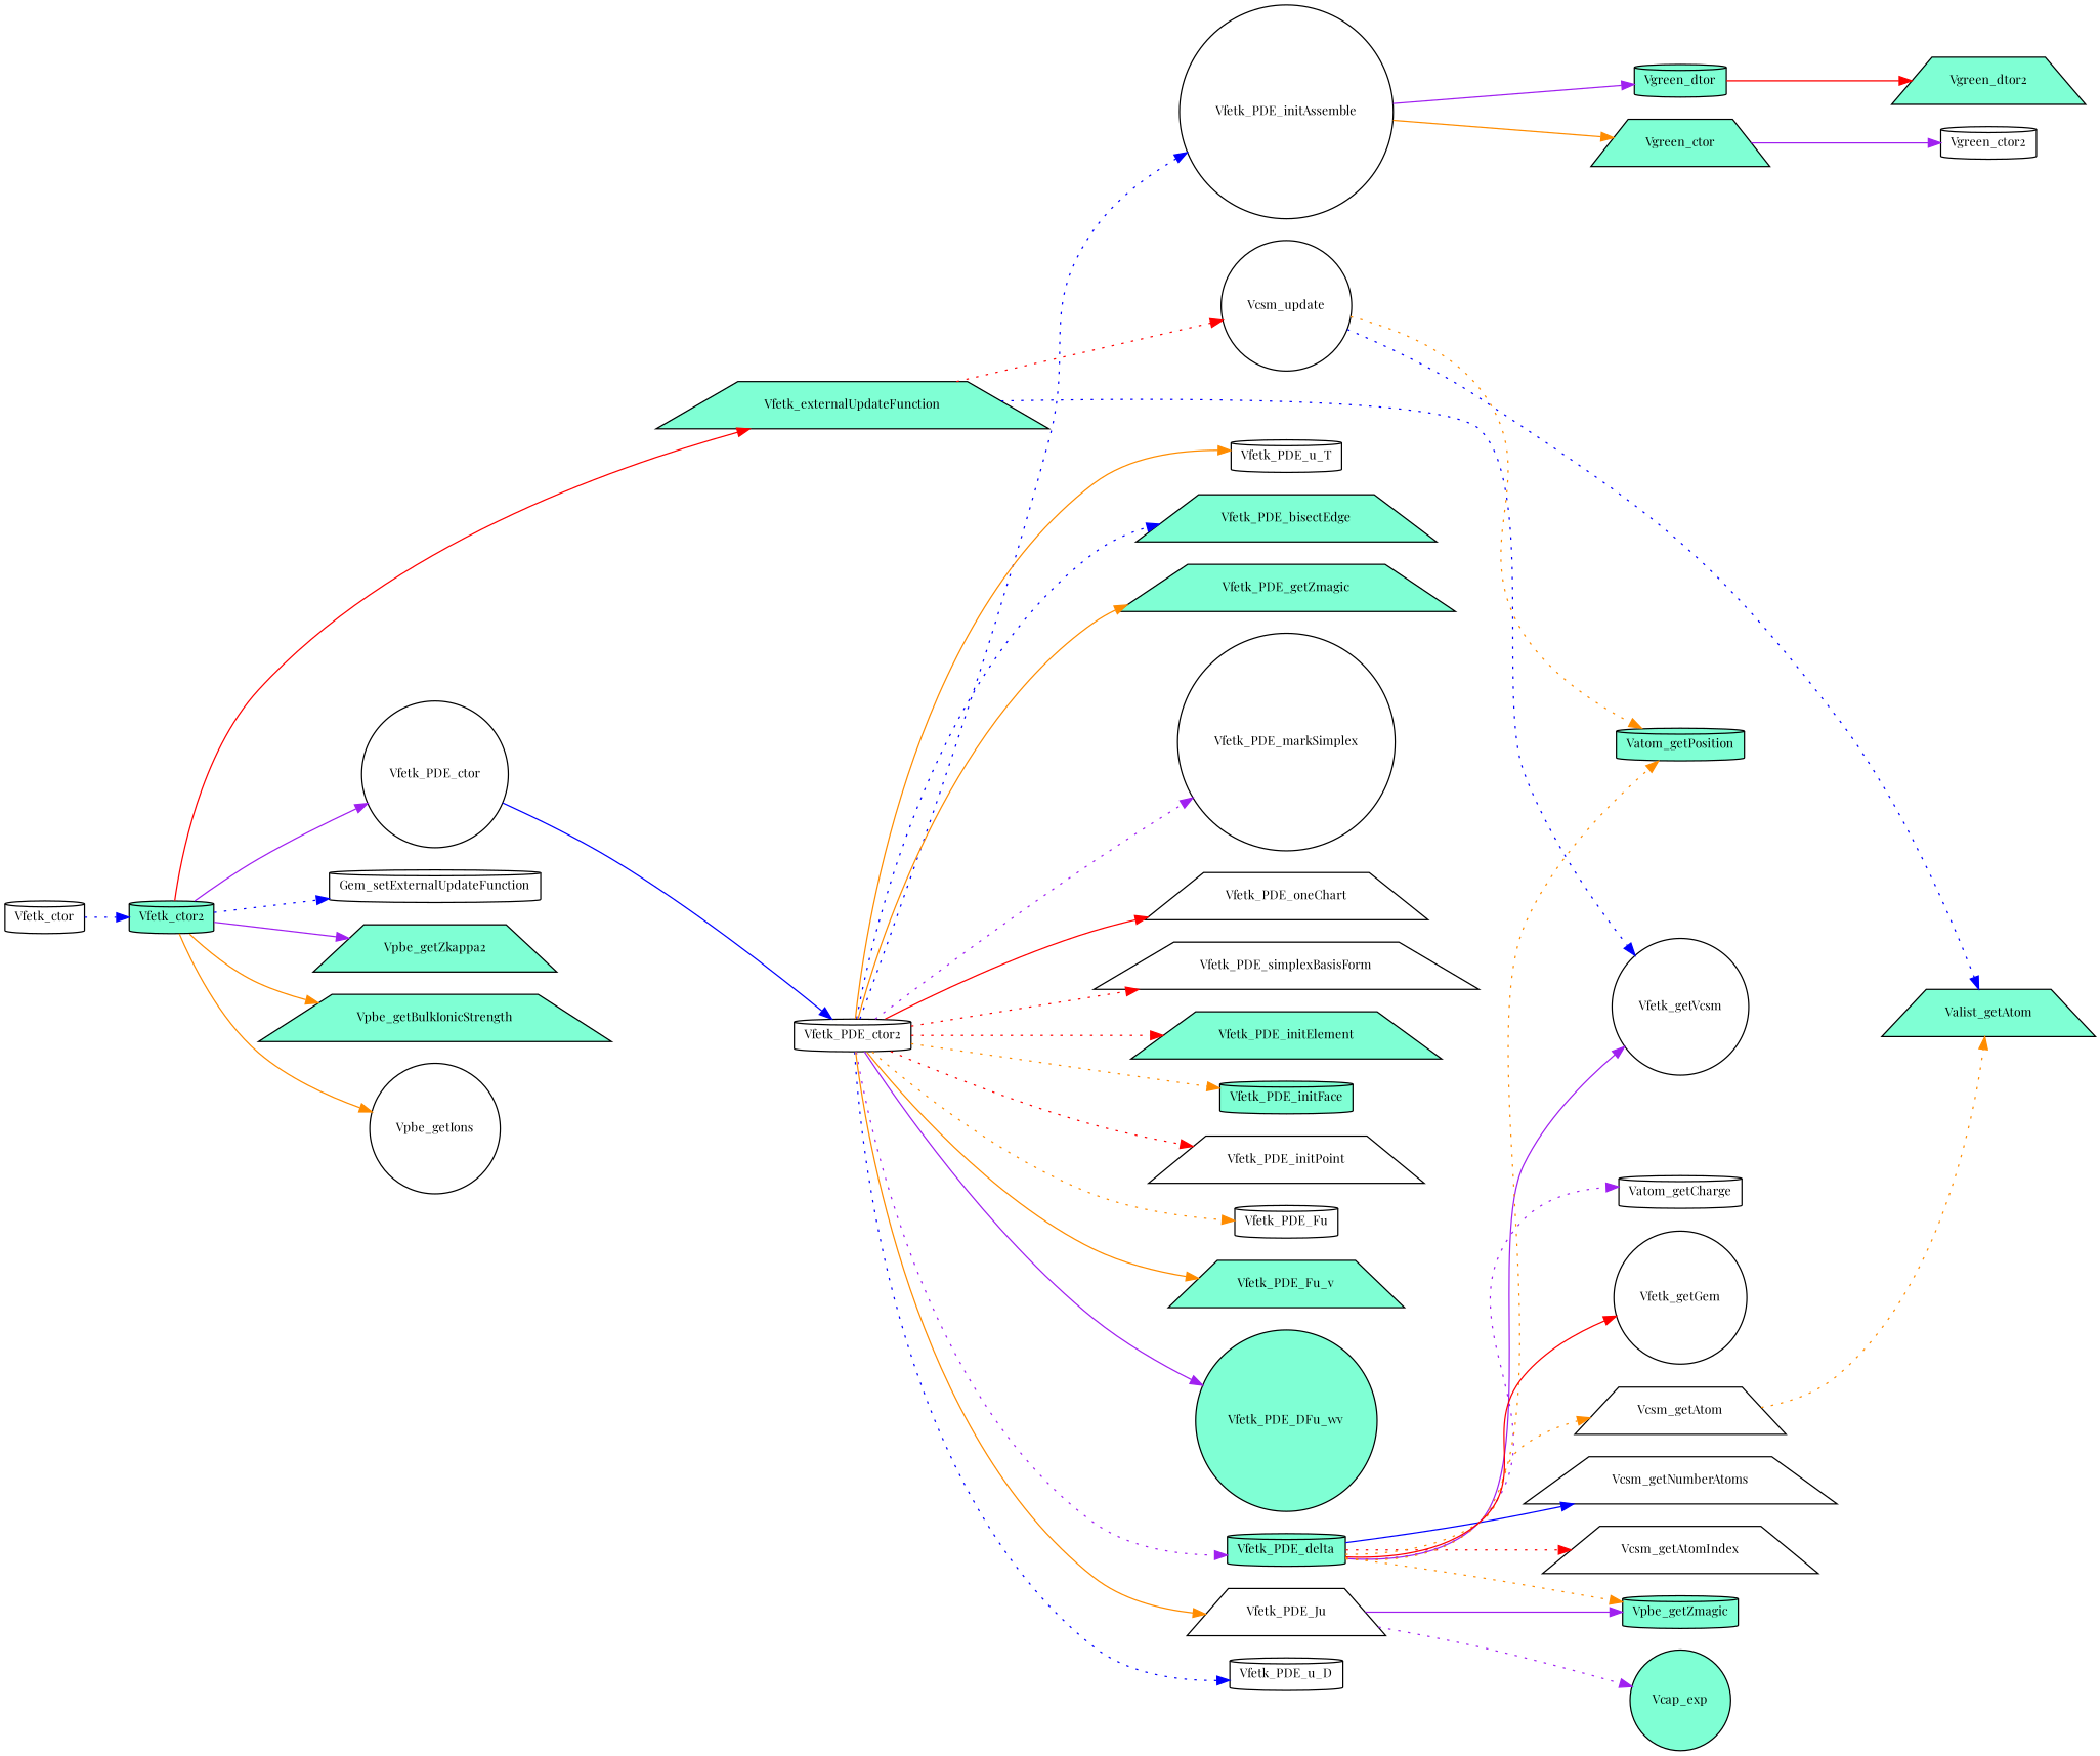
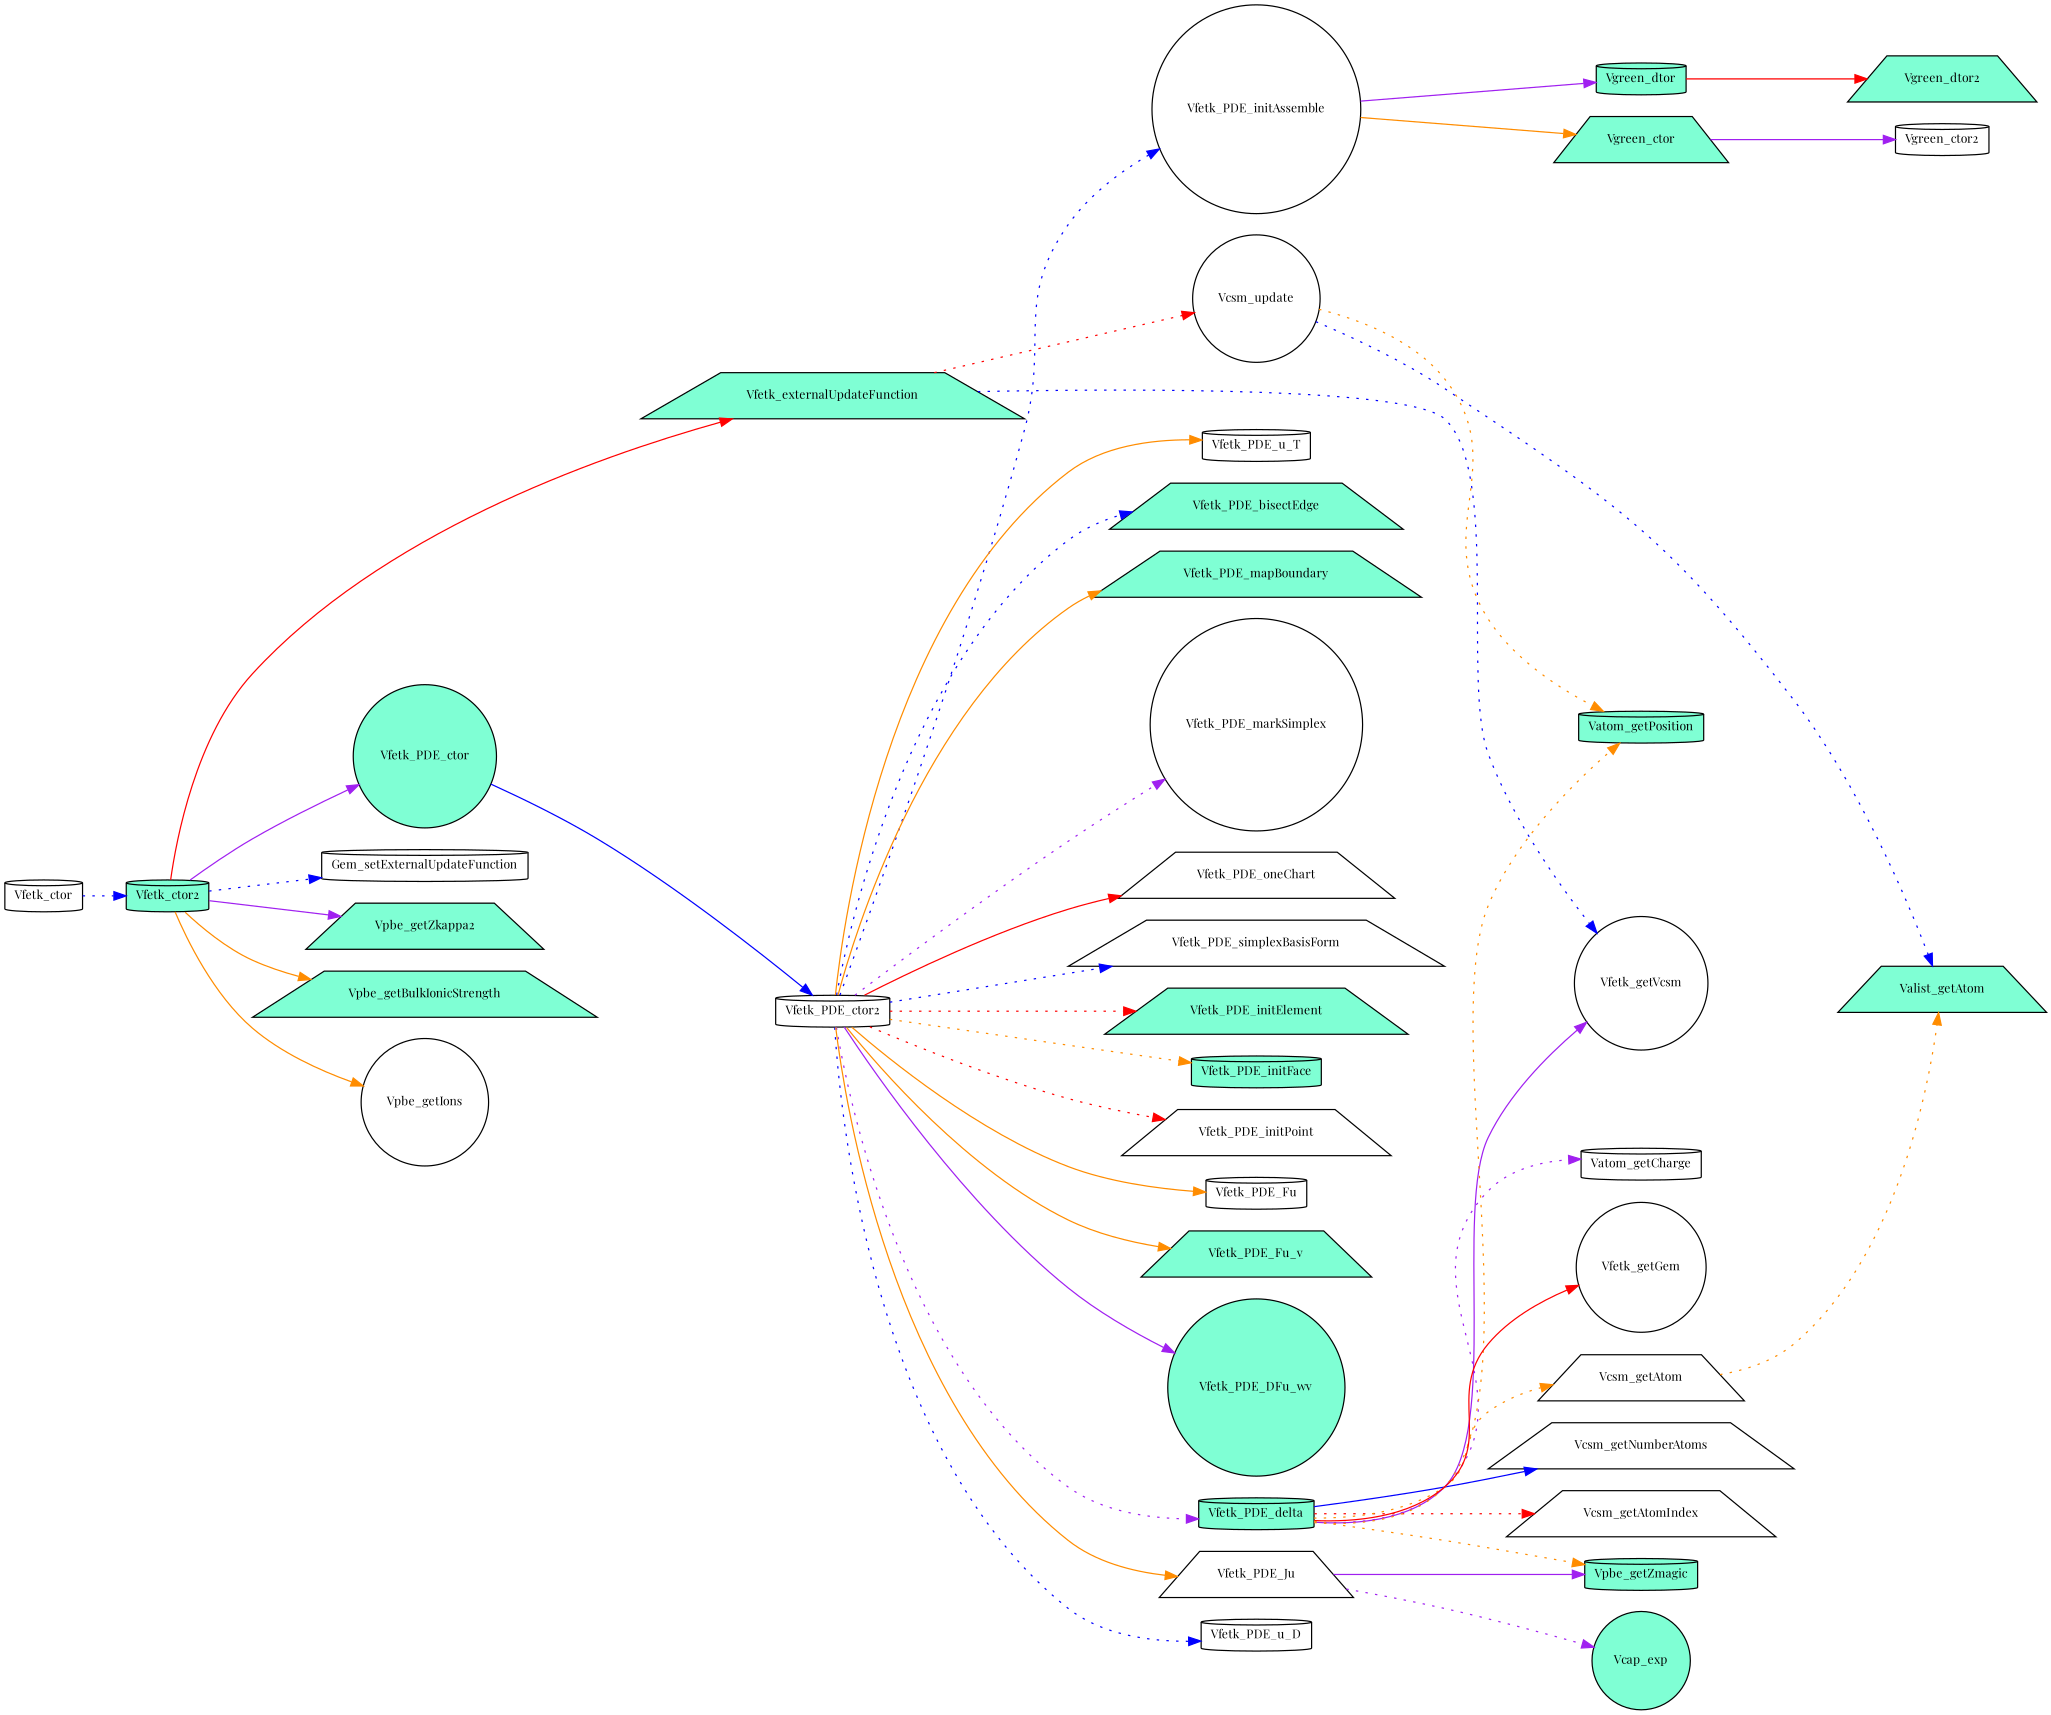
  digraph {
    fontname="Playfair Display"
    rankdir=LR
    node [color=black fillcolor=white fontname="Playfair Display" fontsize=10 shape=trapezium style=filled]
    edge [color=darkorange fontname="Playfair Display" fontsize=10 labelfontname=FreeSans labelfontsize=10 style=dotted]
    n1 [fontcolor=black height=0.2 label=Vfetk_ctor shape=cylinder width=0.4]
    n2 [fillcolor=aquamarine height=0.2 label=Vfetk_ctor2 shape=cylinder width=0.4]
-   n3 [height=0.2 label=Vfetk_PDE_ctor shape=circle width=0.4]
+   n3 [fillcolor=aquamarine height=0.2 label=Vfetk_PDE_ctor shape=circle width=0.4]
    n4 [height=0.2 label=Gem_setExternalUpdateFunction shape=cylinder width=0.4]
    n5 [fillcolor=aquamarine height=0.2 label=Vfetk_externalUpdateFunction width=0.4]
    n6 [fillcolor=aquamarine height=0.2 label=Vpbe_getZkappa2 width=0.4]
    n7 [fillcolor=aquamarine height=0.2 label=Vpbe_getBulkIonicStrength width=0.4]
    n8 [height=0.2 label=Vpbe_getIons shape=circle width=0.4]
    n9 [height=0.2 label=Vfetk_PDE_ctor2 shape=cylinder width=0.4]
    n10 [height=0.2 label=Vfetk_getVcsm shape=circle width=0.4]
    n11 [height=0.2 label=Vcsm_update shape=circle width=0.4]
    n12 [height=0.2 label=Vfetk_PDE_initAssemble shape=circle width=0.4]
    n13 [fillcolor=aquamarine height=0.2 label=Vfetk_PDE_initElement width=0.4]
    n14 [fillcolor=aquamarine height=0.2 label=Vfetk_PDE_initFace shape=cylinder width=0.4]
    n15 [height=0.2 label=Vfetk_PDE_initPoint width=0.4]
    n16 [height=0.2 label=Vfetk_PDE_Fu shape=cylinder width=0.4]
    n17 [fillcolor=aquamarine height=0.2 label=Vfetk_PDE_Fu_v width=0.4]
    n18 [fillcolor=aquamarine height=0.2 label=Vfetk_PDE_DFu_wv shape=circle width=0.4]
    n19 [fillcolor=aquamarine height=0.2 label=Vfetk_PDE_delta shape=cylinder width=0.4]
    n20 [height=0.2 label=Vfetk_PDE_u_D shape=cylinder width=0.4]
    n21 [height=0.2 label=Vfetk_PDE_u_T shape=cylinder width=0.4]
    n22 [height=0.2 label=Vfetk_PDE_Ju width=0.4]
    n23 [fillcolor=aquamarine height=0.2 label=Vfetk_PDE_bisectEdge width=0.4]
-   n24 [fillcolor=aquamarine height=0.2 label=Vfetk_PDE_getZmagic width=0.4]
+   n24 [fillcolor=aquamarine height=0.2 label=Vfetk_PDE_mapBoundary width=0.4]
    n25 [height=0.2 label=Vfetk_PDE_markSimplex shape=circle width=0.4]
    n26 [height=0.2 label=Vfetk_PDE_oneChart width=0.4]
    n27 [height=0.2 label=Vfetk_PDE_simplexBasisForm width=0.4]
    n28 [fillcolor=aquamarine height=0.2 label=Vgreen_dtor shape=cylinder width=0.4]
    n29 [fillcolor=aquamarine height=0.2 label=Vgreen_ctor width=0.4]
    n30 [height=0.2 label=Vcsm_getNumberAtoms width=0.4]
    n31 [height=0.2 label=Vcsm_getAtomIndex width=0.4]
    n32 [height=0.2 label=Vcsm_getAtom width=0.4]
    n33 [height=0.2 label=Vatom_getCharge shape=cylinder width=0.4]
    n34 [fillcolor=aquamarine height=0.2 label=Vatom_getPosition shape=cylinder width=0.4]
    n35 [height=0.2 label=Vfetk_getGem shape=circle width=0.4]
    n36 [fillcolor=aquamarine height=0.2 label=Vpbe_getZmagic shape=cylinder width=0.4]
    n37 [fillcolor=aquamarine height=0.2 label=Vcap_exp shape=circle width=0.4]
    n38 [fillcolor=aquamarine height=0.2 label=Vgreen_dtor2 width=0.4]
    n39 [height=0.2 label=Vgreen_ctor2 shape=cylinder width=0.4]
    n40 [fillcolor=aquamarine height=0.2 label=Valist_getAtom width=0.4]
    n1 -> n2 [color=blue]
    n2 -> n3 [color=purple style=solid]
    n2 -> n4 [color=blue]
    n2 -> n5 [color=red style=solid]
    n2 -> n6 [color=purple style=solid]
    n2 -> n7 [style=solid]
    n2 -> n8 [style=solid]
    n3 -> n9 [color=blue style=solid]
    n5 -> n10 [color=blue]
    n5 -> n11 [color=red]
    n9 -> n12 [color=blue]
    n9 -> n13 [color=red]
    n9 -> n14
    n9 -> n15 [color=red]
-   n9 -> n16
+   n9 -> n16 [style=solid]
    n9 -> n17 [style=solid]
    n9 -> n18 [color=purple style=solid]
    n9 -> n19 [color=purple]
    n9 -> n20 [color=blue]
    n9 -> n21 [style=solid]
    n9 -> n22 [style=solid]
    n9 -> n23 [color=blue]
    n9 -> n24 [style=solid]
    n9 -> n25 [color=purple]
    n9 -> n26 [color=red style=solid]
-   n9 -> n27 [color=red]
+   n9 -> n27 [color=blue]
    n11 -> n34
    n11 -> n40 [color=blue]
    n12 -> n28 [color=purple style=solid]
    n12 -> n29 [style=solid]
    n19 -> n10 [color=purple style=solid]
    n19 -> n30 [color=blue style=solid]
    n19 -> n31 [color=red]
    n19 -> n32
    n19 -> n33 [color=purple]
    n19 -> n34
    n19 -> n35 [color=red style=solid]
    n19 -> n36
    n22 -> n36 [color=purple style=solid]
    n22 -> n37 [color=purple]
    n28 -> n38 [color=red style=solid]
    n29 -> n39 [color=purple style=solid]
    n32 -> n40
  }
